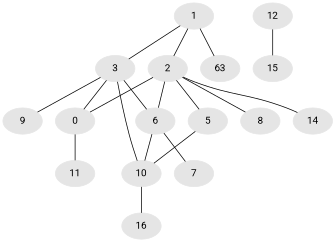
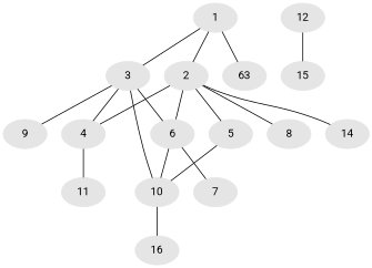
  graph {
    fontname=Roboto
    node [color=gray90 fontname=Roboto style=filled]
    edge [fontname=Roboto weight=1.0]
    1
    2
    3
    n4 [label=63]
-   4 [label=0]
+   4
    5
    6
    8
    14
    9
    10
    11
    7
    16
    12
    15
    1 -- 2
    1 -- 3 [weight=2.0]
    1 -- n4 [weight=3.0]
    2 -- 4
    2 -- 5
    2 -- 6
    2 -- 8
    2 -- 14
    3 -- 4
    3 -- 6
    3 -- 9
    3 -- 10
    4 -- 11
    5 -- 10
    6 -- 10
    6 -- 7
    10 -- 16 [weight=2.0]
    12 -- 15
  }
